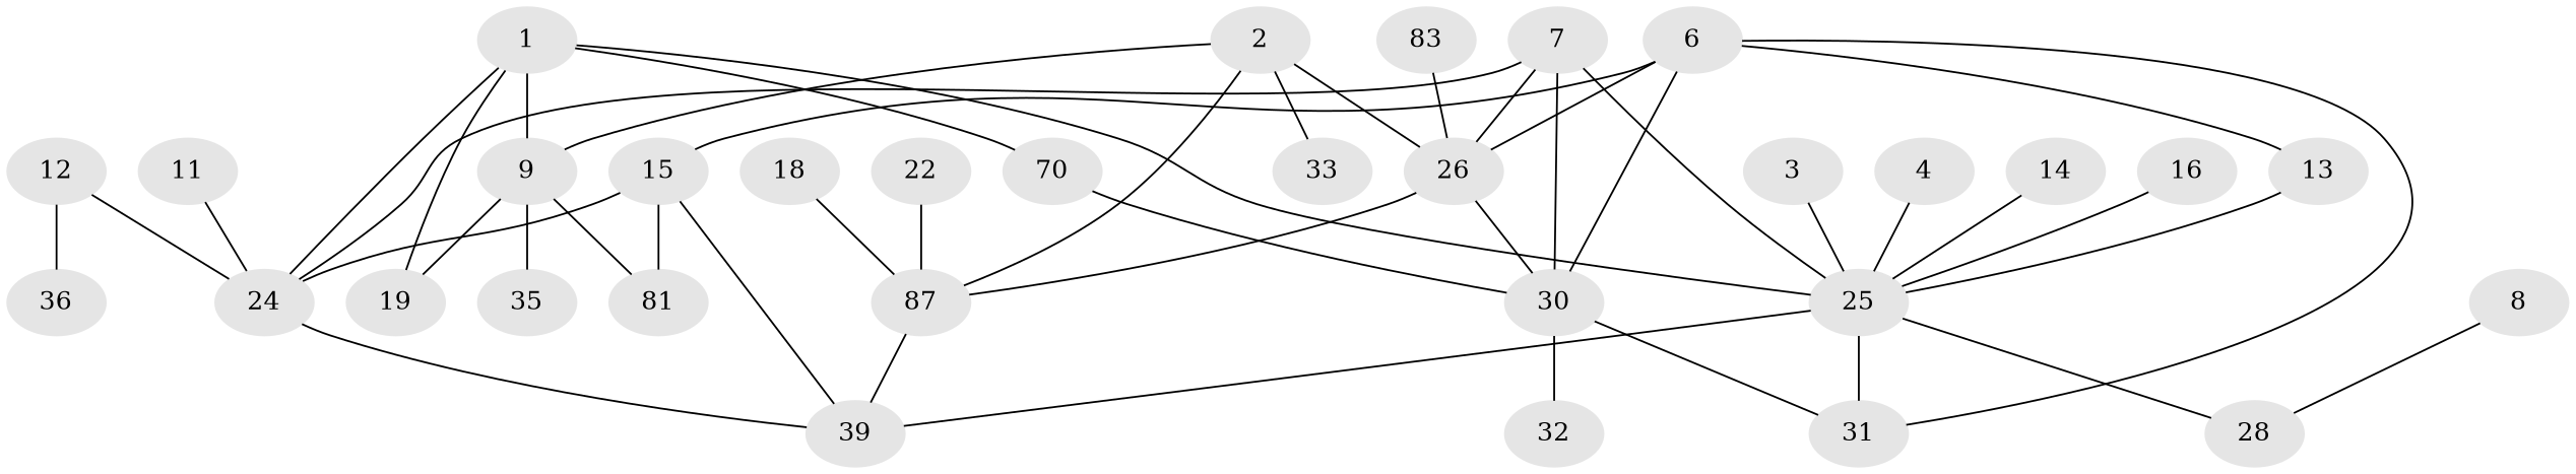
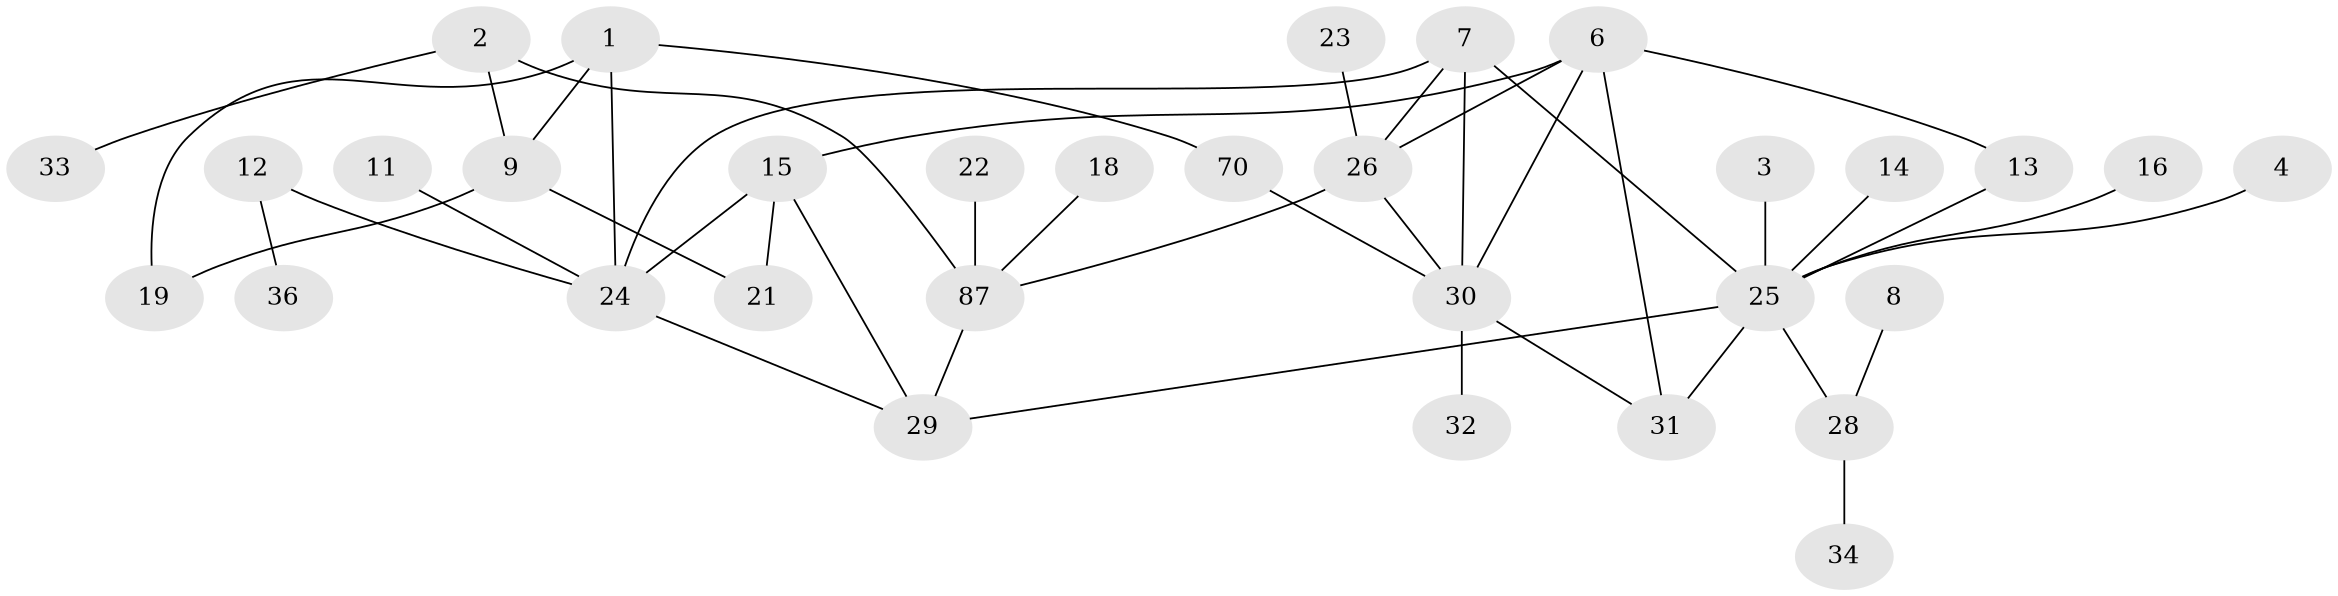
  graph {
    node [color=gray90 style=filled]
    edge [weight=1.0]
    1
    9
    19
    n4 [label=70]
    24
    25
-   21 [label=81]
-   35
+   21
    30
-   29 [label=39]
+   29
    31
    28
    2
    26
    n15 [label=87]
    33
    3
    4
    32
    6
    13
    15
    7
    8
+   34
    11
    12
    36
    14
    16
    18
    22
-   23 [label=83]
+   23
    1 -- 9
    1 -- 19
    1 -- n4
    1 -- 24
-   1 -- 25
    9 -- 19
    9 -- 21
-   9 -- 35
    n4 -- 30
    24 -- 29
    25 -- 29
    25 -- 31
    25 -- 28
    30 -- 31
    30 -- 32
+   28 -- 34
    2 -- 9
-   2 -- 26
    2 -- n15
    2 -- 33
    26 -- 30
    26 -- n15
    n15 -- 29
    3 -- 25
    4 -- 25
    6 -- 30
    6 -- 31
    6 -- 26
    6 -- 13
    6 -- 15
    13 -- 25
    15 -- 24
    15 -- 21
    15 -- 29
    7 -- 24
    7 -- 25 [weight=2.0]
    7 -- 30
    7 -- 26
    8 -- 28
    11 -- 24
    12 -- 24
    12 -- 36
    14 -- 25
    16 -- 25
    18 -- n15
    22 -- n15
    23 -- 26
  }
